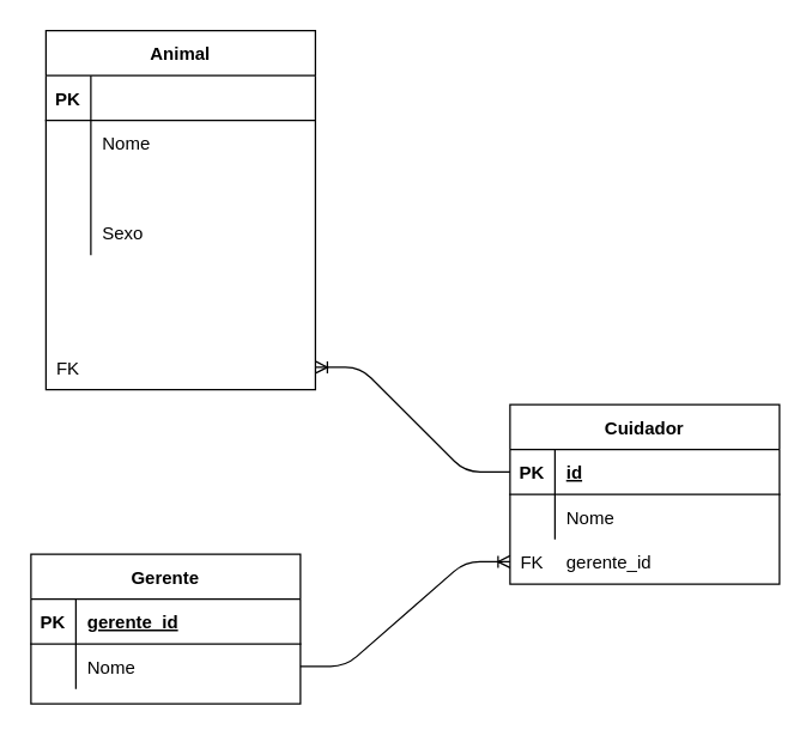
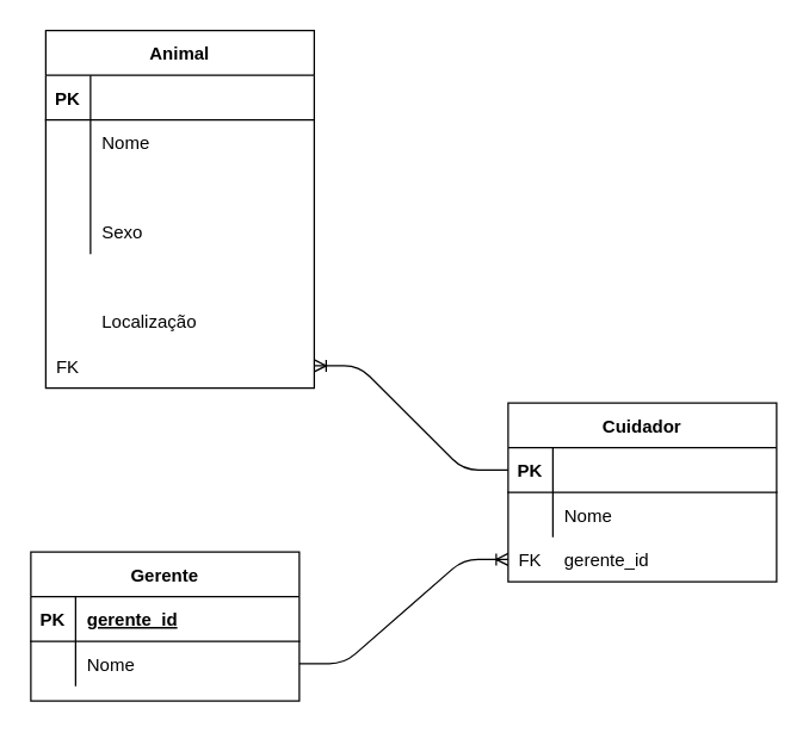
  <mxCell id="0" />
  <mxCell id="1" parent="0" />
  <mxCell id="2" value="Animal" style="shape=table;startSize=30;container=1;collapsible=1;childLayout=tableLayout;fixedRows=1;rowLines=0;fontStyle=1;align=center;resizeLast=1;" parent="1" vertex="1"><mxGeometry x="30" y="20" width="180" height="240" as="geometry" /></mxCell>
  <mxCell id="3" value="" style="shape=partialRectangle;collapsible=0;dropTarget=0;pointerEvents=0;fillColor=none;top=0;left=0;bottom=1;right=0;points=[[0,0.5],[1,0.5]];portConstraint=eastwest;" parent="2" vertex="1"><mxGeometry y="30" width="180" height="30" as="geometry" /></mxCell>
  <mxCell id="4" value="PK" style="shape=partialRectangle;connectable=0;fillColor=none;top=0;left=0;bottom=0;right=0;fontStyle=1;overflow=hidden;" parent="3" vertex="1"><mxGeometry width="30" height="30" as="geometry" /></mxCell>
  <mxCell id="5" value="" style="shape=partialRectangle;collapsible=0;dropTarget=0;pointerEvents=0;fillColor=none;top=0;left=0;bottom=0;right=0;points=[[0,0.5],[1,0.5]];portConstraint=eastwest;" parent="2" vertex="1"><mxGeometry y="60" width="180" height="30" as="geometry" /></mxCell>
  <mxCell id="6" value="" style="shape=partialRectangle;connectable=0;fillColor=none;top=0;left=0;bottom=0;right=0;editable=1;overflow=hidden;" parent="5" vertex="1"><mxGeometry width="30" height="30" as="geometry" /></mxCell>
  <mxCell id="7" value="Nome" style="shape=partialRectangle;connectable=0;fillColor=none;top=0;left=0;bottom=0;right=0;align=left;spacingLeft=6;overflow=hidden;" parent="5" vertex="1"><mxGeometry x="30" width="150" height="30" as="geometry" /></mxCell>
  <mxCell id="8" value="" style="shape=partialRectangle;collapsible=0;dropTarget=0;pointerEvents=0;fillColor=none;top=0;left=0;bottom=0;right=0;points=[[0,0.5],[1,0.5]];portConstraint=eastwest;" parent="2" vertex="1"><mxGeometry y="90" width="180" height="30" as="geometry" /></mxCell>
  <mxCell id="9" value="" style="shape=partialRectangle;connectable=0;fillColor=none;top=0;left=0;bottom=0;right=0;editable=1;overflow=hidden;" parent="8" vertex="1"><mxGeometry width="30" height="30" as="geometry" /></mxCell>
  <mxCell id="10" value="" style="shape=partialRectangle;collapsible=0;dropTarget=0;pointerEvents=0;fillColor=none;top=0;left=0;bottom=0;right=0;points=[[0,0.5],[1,0.5]];portConstraint=eastwest;" parent="2" vertex="1"><mxGeometry y="120" width="180" height="30" as="geometry" /></mxCell>
  <mxCell id="11" value="" style="shape=partialRectangle;connectable=0;fillColor=none;top=0;left=0;bottom=0;right=0;editable=1;overflow=hidden;" parent="10" vertex="1"><mxGeometry width="30" height="30" as="geometry" /></mxCell>
  <mxCell id="12" value="Sexo" style="shape=partialRectangle;connectable=0;fillColor=none;top=0;left=0;bottom=0;right=0;align=left;spacingLeft=6;overflow=hidden;" parent="10" vertex="1"><mxGeometry x="30" width="150" height="30" as="geometry" /></mxCell>
  <mxCell id="13" value="" style="shape=partialRectangle;collapsible=0;dropTarget=0;pointerEvents=0;fillColor=none;top=0;left=0;bottom=0;right=0;points=[[0,0.5],[1,0.5]];portConstraint=eastwest;" parent="1" vertex="1"><mxGeometry x="30" y="170" width="180" height="30" as="geometry" /></mxCell>
  <mxCell id="14" value="" style="shape=partialRectangle;connectable=0;fillColor=none;top=0;left=0;bottom=0;right=0;editable=1;overflow=hidden;" parent="13" vertex="1"><mxGeometry width="30" height="30" as="geometry" /></mxCell>
  <mxCell id="15" value="Cuidador" style="shape=table;startSize=30;container=1;collapsible=1;childLayout=tableLayout;fixedRows=1;rowLines=0;fontStyle=1;align=center;resizeLast=1;" parent="1" vertex="1"><mxGeometry x="340" y="270" width="180" height="120" as="geometry" /></mxCell>
  <mxCell id="16" value="" style="shape=partialRectangle;collapsible=0;dropTarget=0;pointerEvents=0;fillColor=none;top=0;left=0;bottom=1;right=0;points=[[0,0.5],[1,0.5]];portConstraint=eastwest;" parent="15" vertex="1"><mxGeometry y="30" width="180" height="30" as="geometry" /></mxCell>
  <mxCell id="17" value="PK" style="shape=partialRectangle;connectable=0;fillColor=none;top=0;left=0;bottom=0;right=0;fontStyle=1;overflow=hidden;" parent="16" vertex="1"><mxGeometry width="30" height="30" as="geometry" /></mxCell>
- <mxCell id="18" value="id" style="shape=partialRectangle;connectable=0;fillColor=none;top=0;left=0;bottom=0;right=0;align=left;spacingLeft=6;fontStyle=5;overflow=hidden;" parent="16" vertex="1"><mxGeometry x="30" width="150" height="30" as="geometry" /></mxCell>
  <mxCell id="19" value="" style="shape=partialRectangle;collapsible=0;dropTarget=0;pointerEvents=0;fillColor=none;top=0;left=0;bottom=0;right=0;points=[[0,0.5],[1,0.5]];portConstraint=eastwest;" parent="15" vertex="1"><mxGeometry y="60" width="180" height="30" as="geometry" /></mxCell>
  <mxCell id="20" value="" style="shape=partialRectangle;connectable=0;fillColor=none;top=0;left=0;bottom=0;right=0;editable=1;overflow=hidden;" parent="19" vertex="1"><mxGeometry width="30" height="30" as="geometry" /></mxCell>
  <mxCell id="21" value="Nome" style="shape=partialRectangle;connectable=0;fillColor=none;top=0;left=0;bottom=0;right=0;align=left;spacingLeft=6;overflow=hidden;" parent="19" vertex="1"><mxGeometry x="30" width="150" height="30" as="geometry" /></mxCell>
  <mxCell id="22" value="" style="shape=partialRectangle;collapsible=0;dropTarget=0;pointerEvents=0;fillColor=none;top=0;left=0;bottom=0;right=0;points=[[0,0.5],[1,0.5]];portConstraint=eastwest;" parent="1" vertex="1"><mxGeometry x="30" y="200" width="180" height="30" as="geometry" /></mxCell>
  <mxCell id="23" value="" style="shape=partialRectangle;connectable=0;fillColor=none;top=0;left=0;bottom=0;right=0;editable=1;overflow=hidden;" parent="22" vertex="1"><mxGeometry width="30" height="30" as="geometry" /></mxCell>
+ <mxCell id="24" value="Localização" style="shape=partialRectangle;connectable=0;fillColor=none;top=0;left=0;bottom=0;right=0;align=left;spacingLeft=6;overflow=hidden;" parent="22" vertex="1"><mxGeometry x="30" width="150" height="30" as="geometry" /></mxCell>
  <mxCell id="25" value="" style="edgeStyle=entityRelationEdgeStyle;fontSize=12;html=1;endArrow=ERoneToMany;entryX=1;entryY=0.5;entryDx=0;entryDy=0;" parent="1" source="16" target="34" edge="1"><mxGeometry width="100" height="100" relative="1" as="geometry"><mxPoint x="-40" y="360" as="sourcePoint" /><mxPoint x="20" y="160" as="targetPoint" /></mxGeometry></mxCell>
  <mxCell id="26" value="Gerente" style="shape=table;startSize=30;container=1;collapsible=1;childLayout=tableLayout;fixedRows=1;rowLines=0;fontStyle=1;align=center;resizeLast=1;" parent="1" vertex="1"><mxGeometry x="20" y="370" width="180" height="100" as="geometry" /></mxCell>
  <mxCell id="27" value="" style="shape=partialRectangle;collapsible=0;dropTarget=0;pointerEvents=0;fillColor=none;top=0;left=0;bottom=1;right=0;points=[[0,0.5],[1,0.5]];portConstraint=eastwest;" parent="26" vertex="1"><mxGeometry y="30" width="180" height="30" as="geometry" /></mxCell>
  <mxCell id="28" value="PK" style="shape=partialRectangle;connectable=0;fillColor=none;top=0;left=0;bottom=0;right=0;fontStyle=1;overflow=hidden;" parent="27" vertex="1"><mxGeometry width="30" height="30" as="geometry" /></mxCell>
  <mxCell id="29" value="gerente_id" style="shape=partialRectangle;connectable=0;fillColor=none;top=0;left=0;bottom=0;right=0;align=left;spacingLeft=6;fontStyle=5;overflow=hidden;" parent="27" vertex="1"><mxGeometry x="30" width="150" height="30" as="geometry" /></mxCell>
  <mxCell id="30" value="" style="shape=partialRectangle;collapsible=0;dropTarget=0;pointerEvents=0;fillColor=none;top=0;left=0;bottom=0;right=0;points=[[0,0.5],[1,0.5]];portConstraint=eastwest;" parent="26" vertex="1"><mxGeometry y="60" width="180" height="30" as="geometry" /></mxCell>
  <mxCell id="31" value="" style="shape=partialRectangle;connectable=0;fillColor=none;top=0;left=0;bottom=0;right=0;editable=1;overflow=hidden;" parent="30" vertex="1"><mxGeometry width="30" height="30" as="geometry" /></mxCell>
  <mxCell id="32" value="Nome" style="shape=partialRectangle;connectable=0;fillColor=none;top=0;left=0;bottom=0;right=0;align=left;spacingLeft=6;overflow=hidden;" parent="30" vertex="1"><mxGeometry x="30" width="150" height="30" as="geometry" /></mxCell>
  <mxCell id="33" value="" style="edgeStyle=entityRelationEdgeStyle;fontSize=12;html=1;endArrow=ERoneToMany;" parent="1" source="30" target="36" edge="1"><mxGeometry width="100" height="100" relative="1" as="geometry"><mxPoint x="70" y="410" as="sourcePoint" /><mxPoint x="200" y="400" as="targetPoint" /></mxGeometry></mxCell>
  <mxCell id="34" value="" style="shape=partialRectangle;collapsible=0;dropTarget=0;pointerEvents=0;fillColor=none;top=0;left=0;bottom=0;right=0;points=[[0,0.5],[1,0.5]];portConstraint=eastwest;" parent="1" vertex="1"><mxGeometry x="30" y="230" width="180" height="30" as="geometry" /></mxCell>
  <mxCell id="35" value="FK" style="shape=partialRectangle;connectable=0;fillColor=none;top=0;left=0;bottom=0;right=0;editable=1;overflow=hidden;" parent="34" vertex="1"><mxGeometry width="30" height="30" as="geometry" /></mxCell>
  <mxCell id="36" value="" style="shape=partialRectangle;collapsible=0;dropTarget=0;pointerEvents=0;fillColor=none;top=0;left=0;bottom=0;right=0;points=[[0,0.5],[1,0.5]];portConstraint=eastwest;" parent="1" vertex="1"><mxGeometry x="340" y="360" width="180" height="30" as="geometry" /></mxCell>
  <mxCell id="37" value="FK" style="shape=partialRectangle;connectable=0;fillColor=none;top=0;left=0;bottom=0;right=0;editable=1;overflow=hidden;" parent="36" vertex="1"><mxGeometry width="30" height="30" as="geometry" /></mxCell>
  <mxCell id="38" value="gerente_id" style="shape=partialRectangle;connectable=0;fillColor=none;top=0;left=0;bottom=0;right=0;align=left;spacingLeft=6;overflow=hidden;" parent="36" vertex="1"><mxGeometry x="30" width="150" height="30" as="geometry" /></mxCell>
